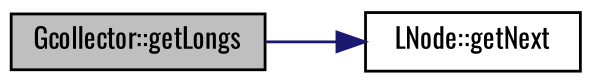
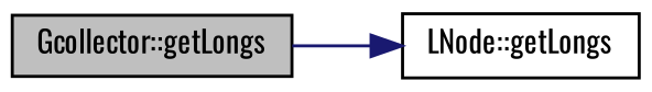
  digraph {
    rankdir=LR
    fontname=Oswald
    node [color=black fontname=Oswald fontsize=10 shape=record style=filled]
    n1 [fillcolor=grey75 fontcolor=black height=0.2 label="Gcollector::getLongs" width=0.4]
-   n2 [fillcolor=white height=0.2 label="LNode::getNext" width=0.4]
+   n2 [fillcolor=white height=0.2 label="LNode::getLongs" width=0.4]
    n1 -> n2 [color=midnightblue fontname=Oswald fontsize=10 labelfontname=Helvetica labelfontsize=10 style=solid]
  }
